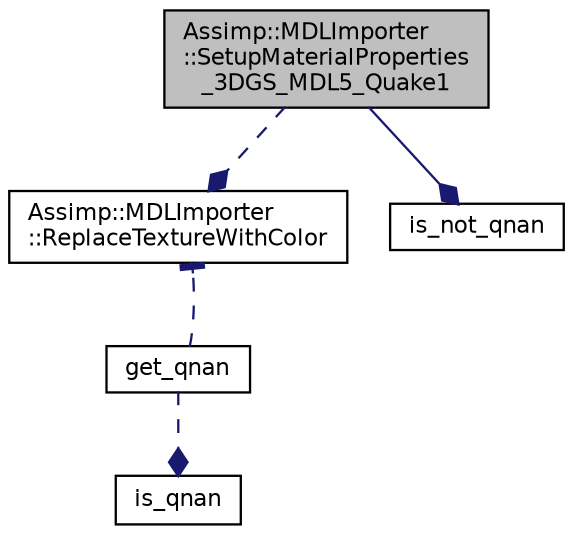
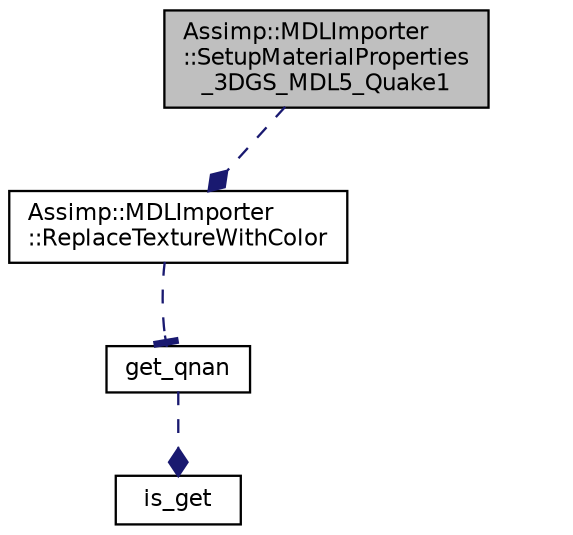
  digraph {
    rankdir=TB
    node [color=black fillcolor=white fontname=Helvetica fontsize=10 shape=record style=filled]
    edge [arrowhead=diamond color=midnightblue fontname=Helvetica fontsize=10 labelfontname=Helvetica labelfontsize=10 style=dashed]
    n1 [fillcolor=grey75 fontcolor=black height=0.2 label="Assimp::MDLImporter\l::SetupMaterialProperties\l_3DGS_MDL5_Quake1" width=0.4]
    n2 [height=0.2 label="Assimp::MDLImporter\l::ReplaceTextureWithColor" width=0.4]
-   n3 [height=0.2 label=is_not_qnan width=0.4]
    n4 [height=0.2 label=get_qnan width=0.4]
-   n5 [height=0.2 label=is_qnan width=0.4]
+   n5 [height=0.2 label=is_get width=0.4]
    n1 -> n2
-   n1 -> n3 [style=solid]
-   n4 -> n2 [arrowhead=tee]
+   n2 -> n4 [arrowhead=tee]
    n4 -> n5
  }
